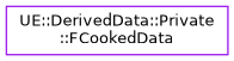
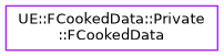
  digraph {
    rankdir=LR
-   n1 [color=purple fillcolor=white fontname=Helvetica fontsize=10 height=0.2 label="UE::DerivedData::Private\l::FCookedData" shape=box style=filled width=0.4]
+   n1 [color=purple fillcolor=white fontname=Helvetica fontsize=10 height=0.2 label="UE::FCookedData::Private\l::FCookedData" shape=box style=filled width=0.4]
  }
